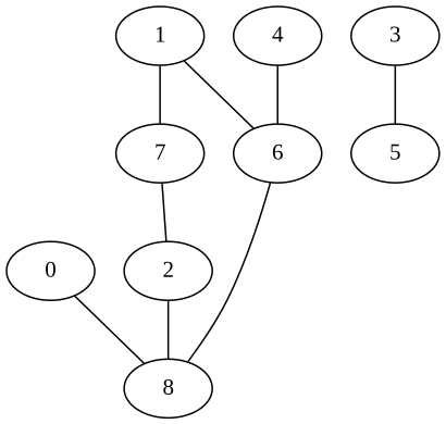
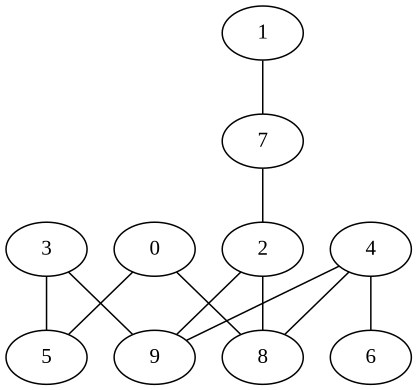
  graph {
    fontname="Liberation Serif"
    node [fontname="Liberation Serif"]
    edge [fontname="Liberation Serif"]
    0
    5
    8
    1
    7
    6
    2
+   9
    3
    4
+   0 -- 5
    0 -- 8
    1 -- 7
-   1 -- 6
    7 -- 2
    2 -- 8
+   2 -- 9
    3 -- 5
-   6 -- 8
+   3 -- 9
+   4 -- 8
    4 -- 6
+   4 -- 9
  }
